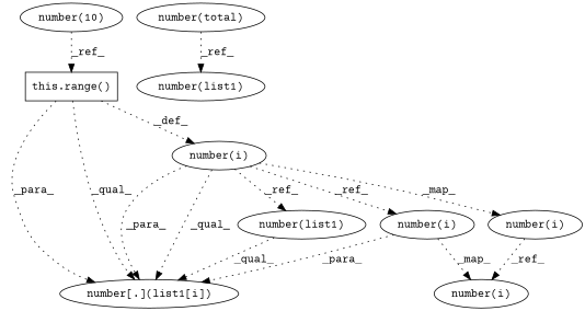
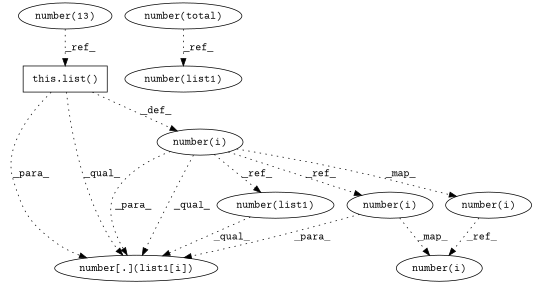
  digraph {
    fontname="Courier Prime"
    node [fontname="Courier Prime" shape=ellipse]
    edge [fontname="Courier Prime" style=dotted]
    n1 [label="number[.](list1[i])"]
    n2 [label="number(i)"]
    n3 [label="number(list1)"]
    n4 [label="number(list1)"]
-   n5 [label="number(10)"]
-   n6 [label="this.range()" shape=box]
+   n5 [label="number(13)"]
+   n6 [label="this.list()" shape=box]
    n7 [label="number(i)"]
    n8 [label="number(i)"]
    n9 [label="number(i)"]
    n10 [label="number(total)"]
    n4 -> n1 [label=_qual_]
    n5 -> n6 [label=_ref_]
    n6 -> n1 [label=_para_]
    n6 -> n1 [label=_qual_]
    n6 -> n7 [label=_def_]
    n7 -> n1 [label=_para_]
    n7 -> n1 [label=_qual_]
    n7 -> n4 [label=_ref_]
    n7 -> n8 [label=_ref_]
    n7 -> n9 [label=_map_]
    n8 -> n1 [label=_para_]
    n8 -> n2 [label=_map_]
    n9 -> n2 [label=_ref_]
    n10 -> n3 [label=_ref_]
  }
